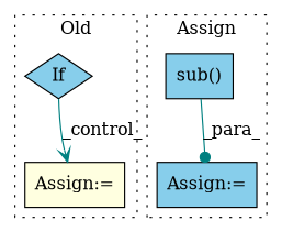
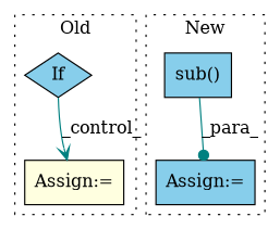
  digraph {
    node [a=68 l=3 shape=box style=filled fillcolor=skyblue]
    edge [color=teal]
    n1 [a=96 label=If s=10383 shape=diamond]
    n2 [label="Assign:=" s=11184 fillcolor=lightyellow]
    n3 [a=75 l="13,1" label="sub()" s="11828,11864"]
    n4 [label="Assign:=" s=11825]
    subgraph cluster_1 {
      label=Old
      style=dotted
      n1
      n2
    }
    subgraph cluster_2 {
-     label=Assign
+     label=New
      style=dotted
      n3
      n4
    }
    n1 -> n2 [label=_control_ arrowhead=vee]
    n3 -> n4 [label=_para_ arrowhead=dot]
  }
